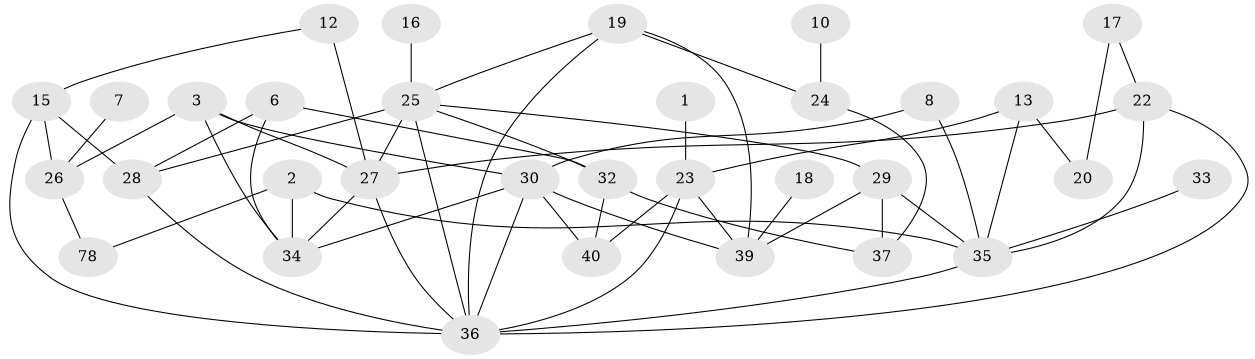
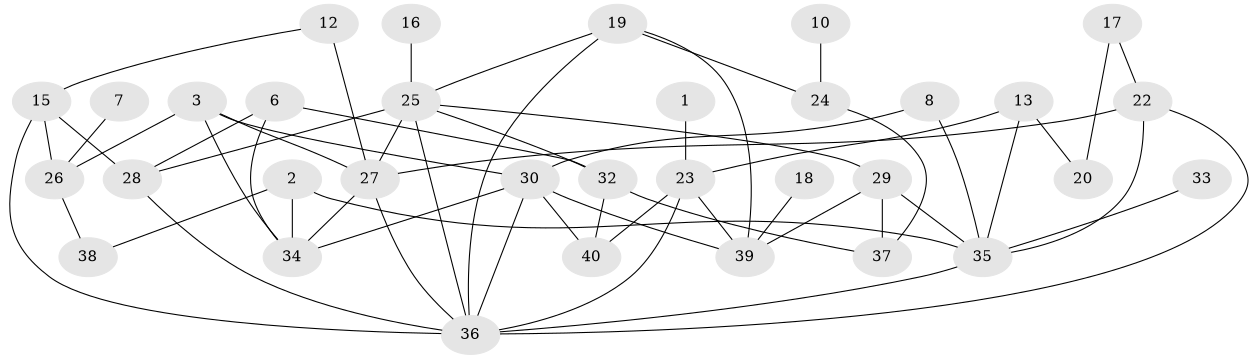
  graph {
    node [color=gray90 style=filled]
    edge [weight=1.0]
    1
    23
    36
    39
    40
    2
    34
    35
-   38 [label=78]
+   38
    3
    26
    27
    30
    18
    24
    37
    28
    6
    32
    7
    8
    10
    12
    15
    13
    20
    16
    25
    29
    17
    22
    19
    33
    1 -- 23
    23 -- 36
    23 -- 39
    23 -- 40
    2 -- 34
    2 -- 35
    2 -- 38
    35 -- 36
    3 -- 34
    3 -- 26
    3 -- 27
    3 -- 30
    26 -- 38
    27 -- 36
    27 -- 34
    30 -- 36
    30 -- 39
    30 -- 40 [weight=2.0]
    30 -- 34
    18 -- 39
    24 -- 37
    28 -- 36
    6 -- 34
    6 -- 28
    6 -- 32
    32 -- 40
    32 -- 37
    7 -- 26
    8 -- 35
    8 -- 30
    10 -- 24
    12 -- 27
    12 -- 15
    15 -- 36
    15 -- 26
    15 -- 28
    13 -- 23
    13 -- 35
    13 -- 20
    16 -- 25
    25 -- 36
    25 -- 27
    25 -- 28
    25 -- 32
    25 -- 29
    29 -- 39
    29 -- 35
    29 -- 37 [weight=2.0]
    17 -- 20
    17 -- 22
    22 -- 36
    22 -- 35
    22 -- 27
    19 -- 36
    19 -- 39
    19 -- 24
    19 -- 25
    33 -- 35
  }
